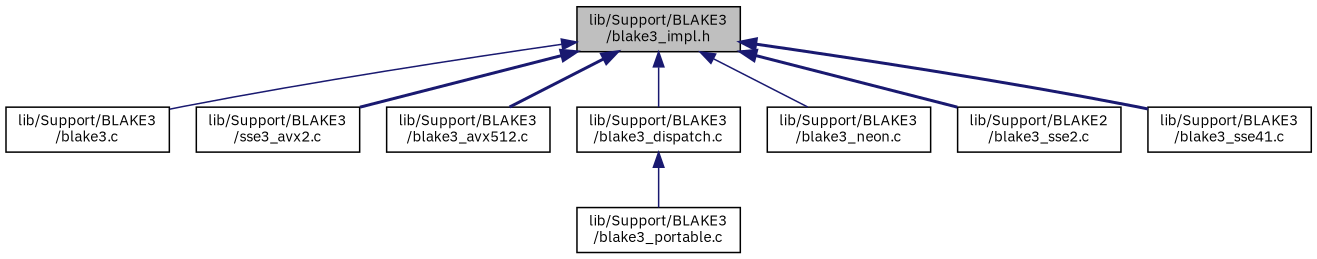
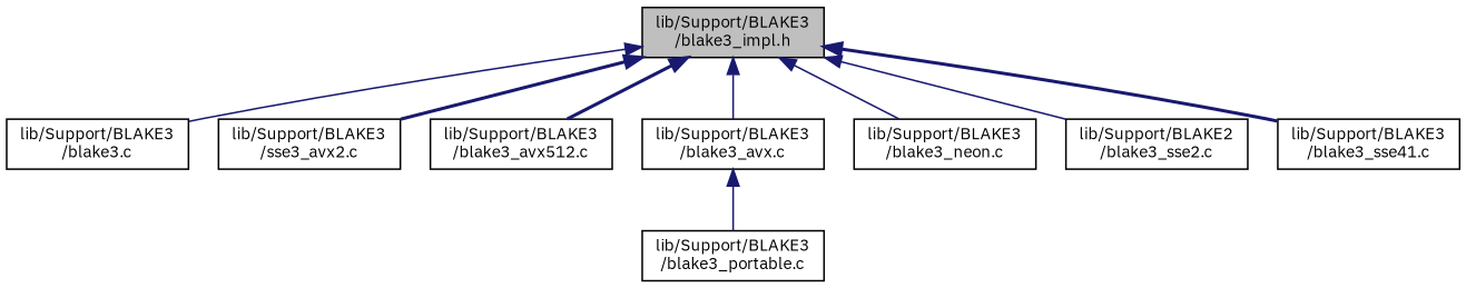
  digraph {
    fontname="IBM Plex Sans"
    node [color=black fontname="IBM Plex Sans" fontsize=10 shape=record]
    edge [color=midnightblue dir=back fontname="IBM Plex Sans" fontsize=10 labelfontname=Helvetica labelfontsize=10 style=solid]
    n1 [fillcolor=grey75 fontcolor=black height=0.2 label="lib/Support/BLAKE3\l/blake3_impl.h" style=filled width=0.4]
    n2 [height=0.2 label="lib/Support/BLAKE3\l/blake3.c" width=0.4]
    n3 [height=0.2 label="lib/Support/BLAKE3\l/sse3_avx2.c" width=0.4]
    n4 [height=0.2 label="lib/Support/BLAKE3\l/blake3_avx512.c" width=0.4]
-   n5 [height=0.2 label="lib/Support/BLAKE3\l/blake3_dispatch.c" width=0.4]
+   n5 [height=0.2 label="lib/Support/BLAKE3\l/blake3_avx.c" width=0.4]
    n6 [height=0.2 label="lib/Support/BLAKE3\l/blake3_neon.c" width=0.4]
    n7 [height=0.2 label="lib/Support/BLAKE2\l/blake3_sse2.c" width=0.4]
    n8 [height=0.2 label="lib/Support/BLAKE3\l/blake3_sse41.c" width=0.4]
    n9 [height=0.2 label="lib/Support/BLAKE3\l/blake3_portable.c" width=0.4]
    n1 -> n2
    n1 -> n3 [style=bold]
    n1 -> n4 [style=bold]
    n1 -> n5
    n1 -> n6
-   n1 -> n7 [style=bold]
+   n1 -> n7
    n1 -> n8 [style=bold]
    n5 -> n9
  }
